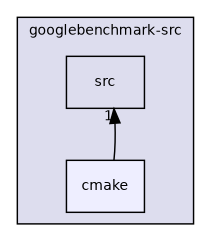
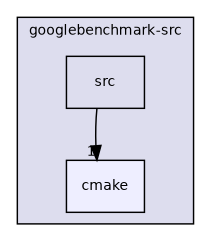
  digraph {
    compound=true
    node [fontname=Helvetica fontsize=10 shape=box]
    n1 [label=src]
    n2 [fillcolor="#eeeeff" label=cmake pencolor=black style=filled]
    subgraph cluster_1 {
      bgcolor="#ddddee"
      fontname=Helvetica
      fontsize=10
      label="googlebenchmark-src"
      pencolor=black
      n1
      n2
    }
-   n2 -> n1 [headlabel=1 labeldistance=1.5 labelfontname=Helvetica labelfontsize=10]
+   n1 -> n2 [headlabel=1 labeldistance=1.5 labelfontname=Helvetica labelfontsize=10]
  }
